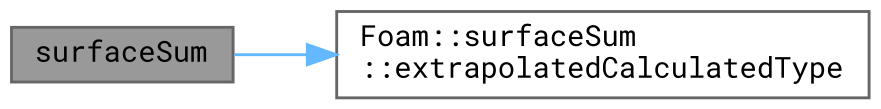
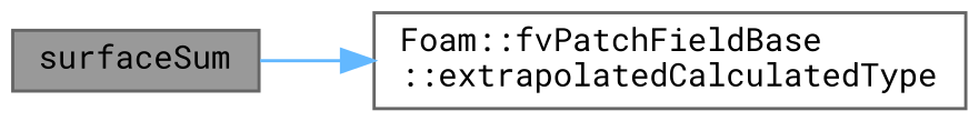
  digraph {
    rankdir=LR
    fontname="Roboto Mono"
    node [fontname="Roboto Mono" fontsize=10 shape=box style=filled]
    n1 [color=gray40 fillcolor=grey60 fontcolor=black height=0.2 label=surfaceSum width=0.4]
-   n2 [color=grey40 fillcolor=white height=0.2 label="Foam::surfaceSum\l::extrapolatedCalculatedType" width=0.4]
+   n2 [color=grey40 fillcolor=white height=0.2 label="Foam::fvPatchFieldBase\l::extrapolatedCalculatedType" width=0.4]
    n1 -> n2 [color=steelblue1 fontname="Roboto Mono" fontsize=10 labelfontname=Helvetica labelfontsize=10 style=solid]
  }
